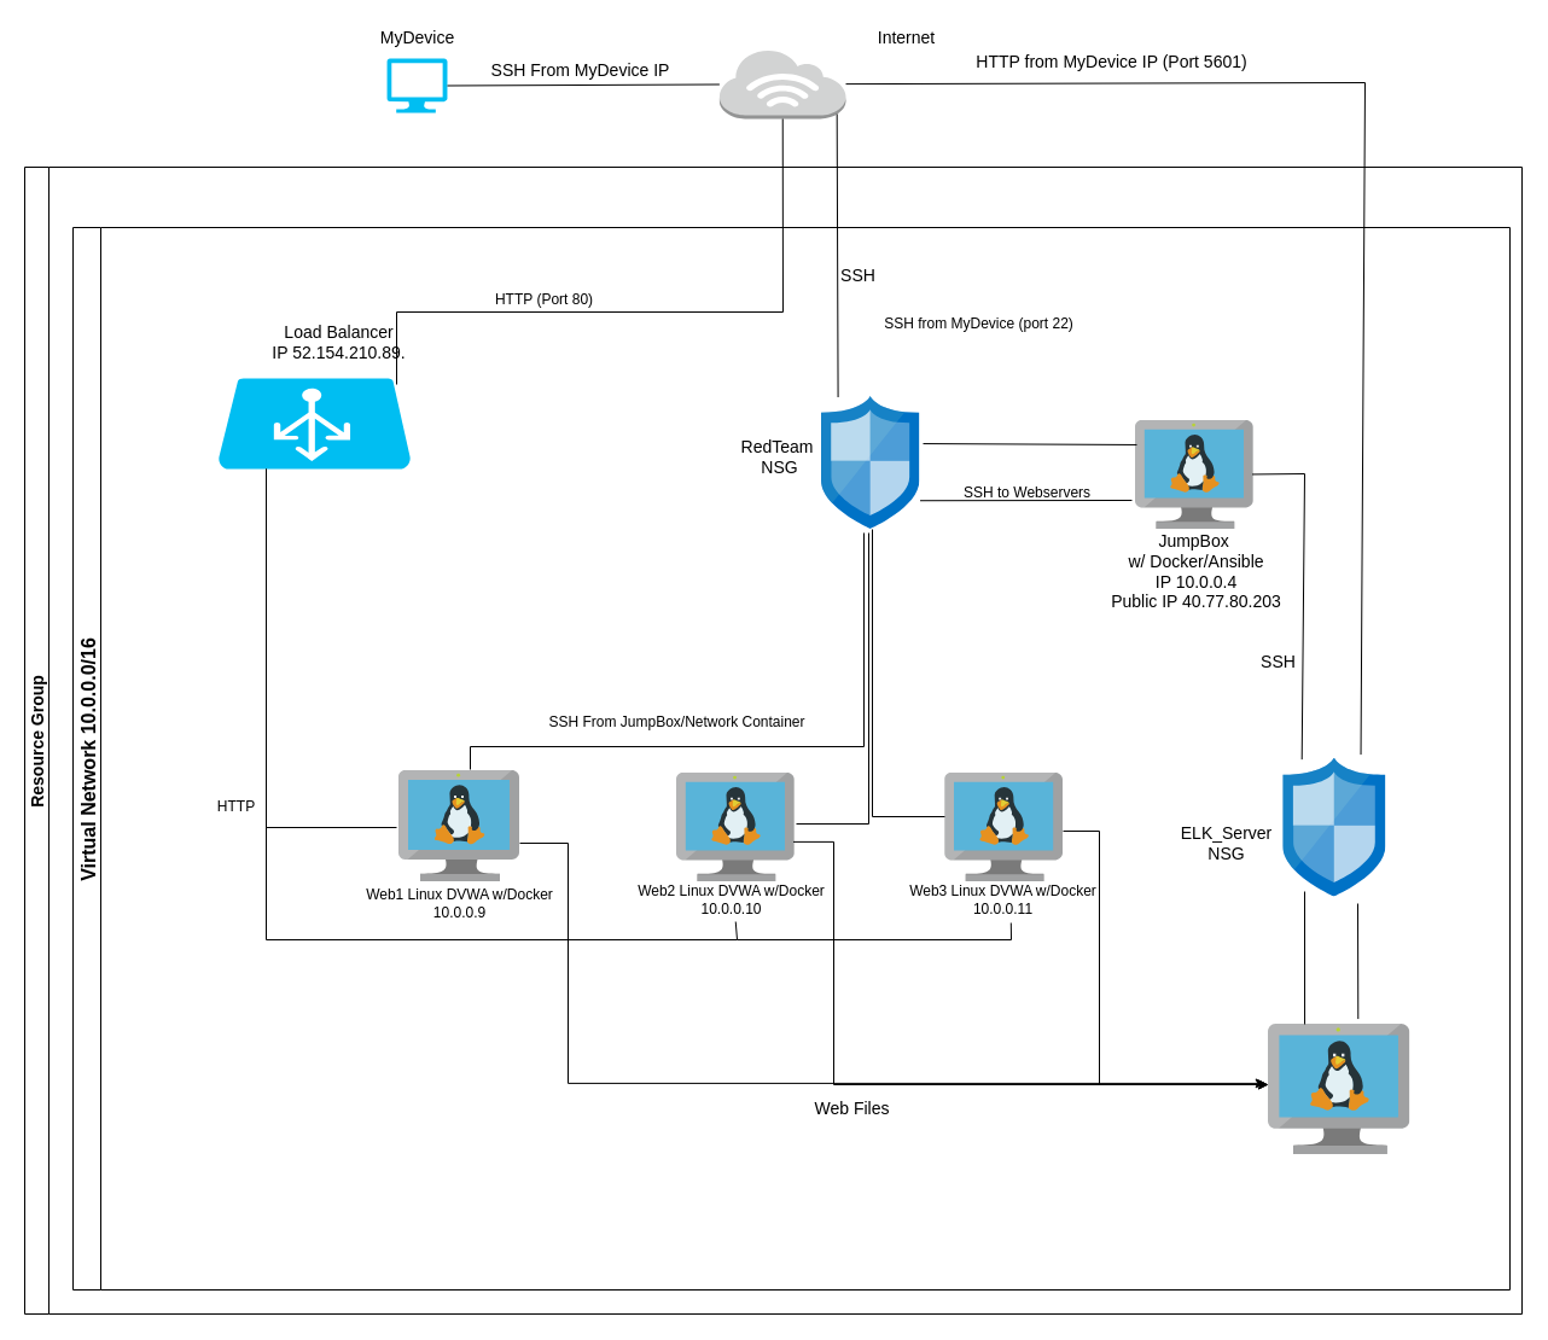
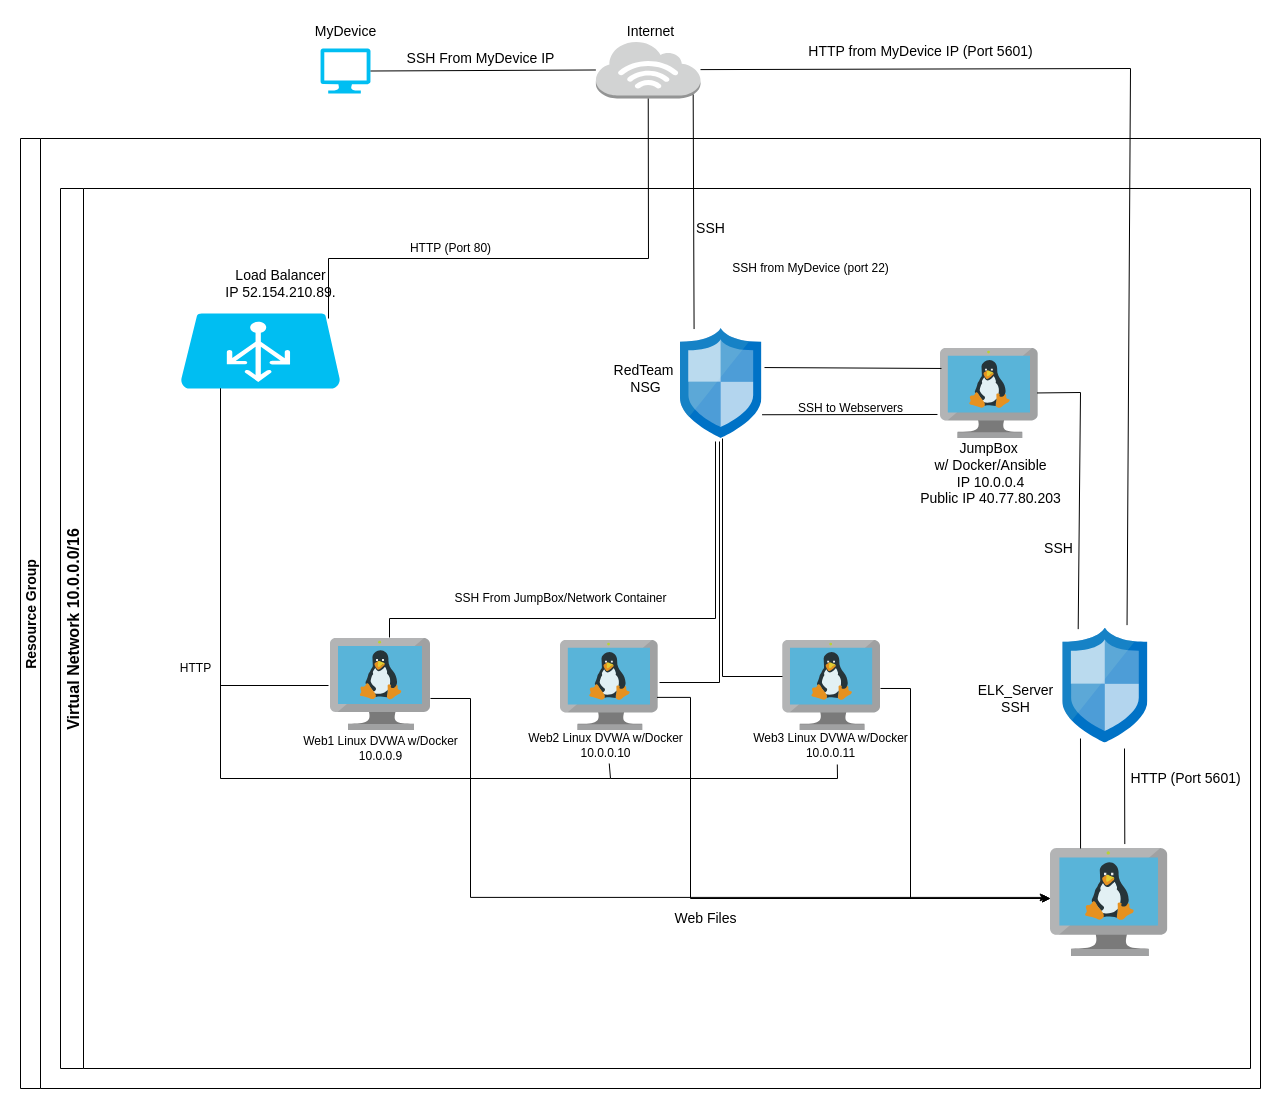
  <mxCell id="0" />
  <mxCell id="1" parent="0" />
  <mxCell id="2" value="" style="verticalLabelPosition=bottom;html=1;verticalAlign=top;align=center;strokeColor=none;fillColor=#00BEF2;shape=mxgraph.azure.computer;pointerEvents=1;fontFamily=Helvetica;" parent="1" vertex="1"><mxGeometry x="320" y="48" width="50" height="45" as="geometry" /></mxCell>
  <mxCell id="3" value="MyDevice" style="text;html=1;resizable=0;autosize=1;align=center;verticalAlign=middle;points=[];fillColor=none;strokeColor=none;rounded=0;fontFamily=Helvetica;fontSize=14;" parent="1" vertex="1"><mxGeometry x="305" y="20.5" width="80" height="20" as="geometry" /></mxCell>
  <mxCell id="4" value="" style="outlineConnect=0;dashed=0;verticalLabelPosition=bottom;verticalAlign=top;align=center;html=1;shape=mxgraph.aws3.internet_3;fillColor=#D2D3D3;gradientColor=none;fontFamily=Helvetica;fontSize=14;" parent="1" vertex="1"><mxGeometry x="595.38" y="40.5" width="104.62" height="57.5" as="geometry" /></mxCell>
- <mxCell id="5" value="Internet" style="text;html=1;resizable=0;autosize=1;align=center;verticalAlign=middle;points=[];fillColor=none;strokeColor=none;rounded=0;fontSize=14;" parent="1" vertex="1"><mxGeometry x="720" y="20.5" width="60" height="20" as="geometry" /></mxCell>
+ <mxCell id="5" value="Internet" style="text;html=1;resizable=0;autosize=1;align=center;verticalAlign=middle;points=[];fillColor=none;strokeColor=none;rounded=0;fontSize=14;" parent="1" vertex="1"><mxGeometry x="620" y="20.5" width="60" height="20" as="geometry" /></mxCell>
  <mxCell id="6" value="Resource Group" style="swimlane;horizontal=0;fontSize=14;startSize=20;" parent="1" vertex="1"><mxGeometry x="20" y="138" width="1240" height="950" as="geometry" /></mxCell>
  <mxCell id="7" value="Virtual Network 10.0.0.0/16" style="swimlane;horizontal=0;fontSize=16;" parent="1" vertex="1"><mxGeometry x="60" y="188" width="1190" height="880" as="geometry" /></mxCell>
  <mxCell id="8" value="" style="sketch=0;aspect=fixed;html=1;points=[];align=center;image;fontSize=12;image=img/lib/mscae/Network_Security_Groups_Classic.svg;" parent="7" vertex="1"><mxGeometry x="620" y="140" width="81.4" height="110" as="geometry" /></mxCell>
  <mxCell id="9" value="" style="sketch=0;aspect=fixed;html=1;points=[];align=center;image;fontSize=12;image=img/lib/mscae/VM_Linux.svg;" parent="7" vertex="1"><mxGeometry x="880" y="160" width="97.83" height="90" as="geometry" /></mxCell>
  <mxCell id="10" value="SSH from MyDevice (port 22)" style="text;html=1;align=center;verticalAlign=middle;resizable=0;points=[];autosize=1;strokeColor=none;fillColor=none;fontSize=12;" parent="7" vertex="1"><mxGeometry x="665" y="70" width="170" height="20" as="geometry" /></mxCell>
  <mxCell id="11" value="SSH to Webservers" style="text;html=1;align=center;verticalAlign=middle;resizable=0;points=[];autosize=1;strokeColor=none;fillColor=none;fontSize=12;" parent="7" vertex="1"><mxGeometry x="730" y="210" width="120" height="20" as="geometry" /></mxCell>
  <mxCell id="12" value="SSH" style="text;html=1;align=center;verticalAlign=middle;resizable=0;points=[];autosize=1;strokeColor=none;fillColor=none;fontSize=14;" parent="7" vertex="1"><mxGeometry x="630" y="30" width="40" height="20" as="geometry" /></mxCell>
  <mxCell id="13" value="" style="sketch=0;aspect=fixed;html=1;points=[];align=center;image;fontSize=12;image=img/lib/mscae/VM_Linux.svg;" parent="7" vertex="1"><mxGeometry x="270" y="450" width="100" height="92" as="geometry" /></mxCell>
  <mxCell id="14" value="" style="sketch=0;aspect=fixed;html=1;points=[];align=center;image;fontSize=12;image=img/lib/mscae/VM_Linux.svg;" parent="7" vertex="1"><mxGeometry x="500" y="452" width="97.83" height="90" as="geometry" /></mxCell>
  <mxCell id="15" value="" style="sketch=0;aspect=fixed;html=1;points=[];align=center;image;fontSize=12;image=img/lib/mscae/VM_Linux.svg;" parent="7" vertex="1"><mxGeometry x="722.17" y="452" width="97.83" height="90" as="geometry" /></mxCell>
  <mxCell id="16" value="Web2 Linux DVWA w/Docker&lt;br&gt;10.0.0.10" style="text;html=1;align=center;verticalAlign=middle;resizable=0;points=[];autosize=1;strokeColor=none;fillColor=none;fontSize=12;" parent="7" vertex="1"><mxGeometry x="460" y="542" width="170" height="30" as="geometry" /></mxCell>
  <mxCell id="17" value="Web3 Linux DVWA w/Docker&lt;br&gt;10.0.0.11" style="text;html=1;align=center;verticalAlign=middle;resizable=0;points=[];autosize=1;strokeColor=none;fillColor=none;fontSize=12;" parent="7" vertex="1"><mxGeometry x="685" y="542" width="170" height="30" as="geometry" /></mxCell>
  <mxCell id="18" value="" style="verticalLabelPosition=bottom;html=1;verticalAlign=top;align=center;strokeColor=none;fillColor=#00BEF2;shape=mxgraph.azure.azure_load_balancer;fontSize=12;" parent="7" vertex="1"><mxGeometry x="120" y="125" width="160" height="75" as="geometry" /></mxCell>
  <mxCell id="19" value="HTTP" style="text;html=1;align=center;verticalAlign=middle;resizable=0;points=[];autosize=1;strokeColor=none;fillColor=none;fontSize=12;" parent="7" vertex="1"><mxGeometry x="110" y="470" width="50" height="20" as="geometry" /></mxCell>
  <mxCell id="20" value="" style="endArrow=none;html=1;rounded=0;fontSize=12;elbow=vertical;entryX=-0.031;entryY=0.733;entryDx=0;entryDy=0;entryPerimeter=0;exitX=1.002;exitY=0.784;exitDx=0;exitDy=0;exitPerimeter=0;" parent="7" source="8" target="9" edge="1"><mxGeometry width="50" height="50" relative="1" as="geometry"><mxPoint x="700" y="230" as="sourcePoint" /><mxPoint x="830" y="240" as="targetPoint" /></mxGeometry></mxCell>
  <mxCell id="21" value="" style="endArrow=none;html=1;rounded=0;fontSize=12;elbow=vertical;entryX=0.01;entryY=0.222;entryDx=0;entryDy=0;entryPerimeter=0;exitX=1.032;exitY=0.355;exitDx=0;exitDy=0;exitPerimeter=0;" parent="7" source="8" target="9" edge="1"><mxGeometry width="50" height="50" relative="1" as="geometry"><mxPoint x="760" y="230" as="sourcePoint" /><mxPoint x="810" y="180" as="targetPoint" /></mxGeometry></mxCell>
  <mxCell id="22" value="" style="endArrow=none;html=1;rounded=0;fontSize=12;elbow=vertical;entryX=0.516;entryY=1;entryDx=0;entryDy=0;entryPerimeter=0;exitX=-0.002;exitY=0.4;exitDx=0;exitDy=0;exitPerimeter=0;" parent="7" source="15" target="8" edge="1"><mxGeometry width="50" height="50" relative="1" as="geometry"><mxPoint x="530" y="280" as="sourcePoint" /><mxPoint x="580" y="230" as="targetPoint" /><Array as="points"><mxPoint x="662" y="488" /></Array></mxGeometry></mxCell>
  <mxCell id="23" value="" style="endArrow=none;html=1;rounded=0;fontSize=12;elbow=vertical;entryX=0.479;entryY=1.027;entryDx=0;entryDy=0;entryPerimeter=0;exitX=1.012;exitY=0.467;exitDx=0;exitDy=0;exitPerimeter=0;" parent="7" source="14" target="8" edge="1"><mxGeometry width="50" height="50" relative="1" as="geometry"><mxPoint x="530" y="280" as="sourcePoint" /><mxPoint x="580" y="230" as="targetPoint" /><Array as="points"><mxPoint x="659" y="494" /></Array></mxGeometry></mxCell>
  <mxCell id="24" value="SSH From JumpBox/Network Container" style="text;html=1;align=center;verticalAlign=middle;resizable=0;points=[];autosize=1;strokeColor=none;fillColor=none;fontSize=12;" parent="7" vertex="1"><mxGeometry x="390" y="400" width="220" height="20" as="geometry" /></mxCell>
  <mxCell id="25" value="" style="endArrow=none;html=1;rounded=0;fontSize=12;elbow=vertical;entryX=0.43;entryY=1.027;entryDx=0;entryDy=0;entryPerimeter=0;exitX=0.59;exitY=-0.011;exitDx=0;exitDy=0;exitPerimeter=0;" parent="7" source="13" target="8" edge="1"><mxGeometry width="50" height="50" relative="1" as="geometry"><mxPoint x="530" y="280" as="sourcePoint" /><mxPoint x="580" y="230" as="targetPoint" /><Array as="points"><mxPoint x="329" y="430" /><mxPoint x="655" y="430" /></Array></mxGeometry></mxCell>
  <mxCell id="26" value="" style="endArrow=none;html=1;rounded=0;fontSize=12;elbow=vertical;exitX=-0.02;exitY=0.511;exitDx=0;exitDy=0;exitPerimeter=0;" parent="7" source="13" edge="1"><mxGeometry width="50" height="50" relative="1" as="geometry"><mxPoint x="530" y="280" as="sourcePoint" /><mxPoint x="160" y="200" as="targetPoint" /><Array as="points"><mxPoint x="160" y="497" /></Array></mxGeometry></mxCell>
  <mxCell id="27" value="" style="endArrow=none;html=1;rounded=0;fontSize=12;elbow=vertical;entryX=0.25;entryY=1;entryDx=0;entryDy=0;entryPerimeter=0;exitX=0.522;exitY=1.1;exitDx=0;exitDy=0;exitPerimeter=0;" parent="7" source="16" target="18" edge="1"><mxGeometry width="50" height="50" relative="1" as="geometry"><mxPoint x="530" y="280" as="sourcePoint" /><mxPoint x="580" y="230" as="targetPoint" /><Array as="points"><mxPoint x="550" y="590" /><mxPoint x="160" y="590" /></Array></mxGeometry></mxCell>
  <mxCell id="28" value="Load Balancer&lt;br style=&quot;font-size: 14px;&quot;&gt;IP 52.154.210.89." style="text;html=1;align=center;verticalAlign=middle;resizable=0;points=[];autosize=1;strokeColor=none;fillColor=none;fontSize=14;" parent="7" vertex="1"><mxGeometry x="155" y="75" width="130" height="40" as="geometry" /></mxCell>
  <mxCell id="29" value="RedTeam&amp;nbsp;&lt;br&gt;NSG" style="text;html=1;align=center;verticalAlign=middle;resizable=0;points=[];autosize=1;strokeColor=none;fillColor=none;fontSize=14;" parent="7" vertex="1"><mxGeometry x="545" y="170" width="80" height="40" as="geometry" /></mxCell>
  <mxCell id="30" value="" style="sketch=0;aspect=fixed;html=1;points=[];align=center;image;fontSize=12;image=img/lib/mscae/VM_Linux.svg;" vertex="1" parent="7"><mxGeometry x="990" y="660" width="117.39" height="108" as="geometry" /></mxCell>
  <mxCell id="31" value="" style="sketch=0;aspect=fixed;html=1;points=[];align=center;image;fontSize=12;image=img/lib/mscae/Network_Security_Groups_Classic.svg;" vertex="1" parent="7"><mxGeometry x="1002.29" y="439.5" width="85.1" height="115" as="geometry" /></mxCell>
  <mxCell id="32" value="JumpBox&amp;nbsp;&lt;br style=&quot;font-size: 14px&quot;&gt;w/ Docker/Ansible&lt;br&gt;IP 10.0.0.4&lt;br&gt;Public IP 40.77.80.203" style="text;html=1;align=center;verticalAlign=middle;resizable=0;points=[];autosize=1;strokeColor=none;fillColor=none;fontSize=14;" parent="7" vertex="1"><mxGeometry x="850" y="250" width="160" height="70" as="geometry" /></mxCell>
  <mxCell id="33" value="" style="endArrow=none;html=1;rounded=0;fontSize=14;exitX=0.181;exitY=0.01;exitDx=0;exitDy=0;exitPerimeter=0;entryX=0.987;entryY=0.494;entryDx=0;entryDy=0;entryPerimeter=0;" edge="1" parent="7" source="31" target="9"><mxGeometry width="50" height="50" relative="1" as="geometry"><mxPoint x="1023.7" y="300" as="sourcePoint" /><mxPoint x="1073.7" y="250" as="targetPoint" /><Array as="points"><mxPoint x="1020" y="204" /></Array></mxGeometry></mxCell>
- <mxCell id="34" value="ELK_Server&lt;br style=&quot;font-size: 14px;&quot;&gt;NSG" style="text;html=1;align=center;verticalAlign=middle;resizable=0;points=[];autosize=1;strokeColor=none;fillColor=none;fontSize=14;" vertex="1" parent="7"><mxGeometry x="910" y="490" width="90" height="40" as="geometry" /></mxCell>
+ <mxCell id="34" value="ELK_Server&lt;br style=&quot;font-size: 14px;&quot;&gt;SSH" style="text;html=1;align=center;verticalAlign=middle;resizable=0;points=[];autosize=1;strokeColor=none;fillColor=none;fontSize=14;" vertex="1" parent="7"><mxGeometry x="910" y="490" width="90" height="40" as="geometry" /></mxCell>
  <mxCell id="35" value="SSH" style="text;html=1;align=center;verticalAlign=middle;resizable=0;points=[];autosize=1;strokeColor=none;fillColor=none;fontSize=14;" vertex="1" parent="7"><mxGeometry x="977.83" y="350" width="40" height="20" as="geometry" /></mxCell>
  <mxCell id="36" value="" style="endArrow=none;html=1;rounded=0;fontSize=14;entryX=0.208;entryY=0.961;entryDx=0;entryDy=0;entryPerimeter=0;exitX=0.256;exitY=0;exitDx=0;exitDy=0;exitPerimeter=0;" edge="1" parent="7" source="30" target="31"><mxGeometry width="50" height="50" relative="1" as="geometry"><mxPoint x="977.83" y="622" as="sourcePoint" /><mxPoint x="1027.83" y="572" as="targetPoint" /></mxGeometry></mxCell>
+ <mxCell id="37" value="HTTP (Port 5601)" style="text;html=1;align=center;verticalAlign=middle;resizable=0;points=[];autosize=1;strokeColor=none;fillColor=none;fontSize=14;" vertex="1" parent="7"><mxGeometry x="1060" y="580" width="130" height="20" as="geometry" /></mxCell>
  <mxCell id="38" value="Web Files" style="text;html=1;align=center;verticalAlign=middle;resizable=0;points=[];autosize=1;strokeColor=none;fillColor=none;fontSize=14;" vertex="1" parent="7"><mxGeometry x="610" y="720" width="70" height="20" as="geometry" /></mxCell>
  <mxCell id="39" style="edgeStyle=orthogonalEdgeStyle;rounded=0;orthogonalLoop=1;jettySize=auto;html=1;entryX=-0.02;entryY=0.453;entryDx=0;entryDy=0;entryPerimeter=0;fontSize=14;exitX=1;exitY=0.652;exitDx=0;exitDy=0;exitPerimeter=0;" edge="1" parent="7" source="13" target="30"><mxGeometry relative="1" as="geometry"><mxPoint x="380" y="510" as="sourcePoint" /><Array as="points"><mxPoint x="410" y="510" /><mxPoint x="410" y="709" /></Array></mxGeometry></mxCell>
  <mxCell id="40" value="" style="endArrow=none;html=1;rounded=0;fontSize=14;exitX=1;exitY=0.5;exitDx=0;exitDy=0;exitPerimeter=0;" parent="1" source="2" target="4" edge="1"><mxGeometry width="50" height="50" relative="1" as="geometry"><mxPoint x="490" y="100.5" as="sourcePoint" /><mxPoint x="540" y="50.5" as="targetPoint" /></mxGeometry></mxCell>
  <mxCell id="41" value="SSH From MyDevice IP" style="text;html=1;align=center;verticalAlign=middle;resizable=0;points=[];autosize=1;strokeColor=none;fillColor=none;fontSize=14;" parent="1" vertex="1"><mxGeometry x="400" y="48" width="160" height="20" as="geometry" /></mxCell>
  <mxCell id="42" value="" style="endArrow=none;html=1;rounded=0;fontSize=14;entryX=0.93;entryY=0.93;entryDx=0;entryDy=0;entryPerimeter=0;exitX=0.167;exitY=0.005;exitDx=0;exitDy=0;exitPerimeter=0;" parent="1" source="8" target="4" edge="1"><mxGeometry width="50" height="50" relative="1" as="geometry"><mxPoint x="690" y="328" as="sourcePoint" /><mxPoint x="790" y="68" as="targetPoint" /></mxGeometry></mxCell>
  <mxCell id="43" value="Web1 Linux DVWA w/Docker&lt;br&gt;10.0.0.9" style="text;html=1;align=center;verticalAlign=middle;resizable=0;points=[];autosize=1;strokeColor=none;fillColor=none;fontSize=12;" parent="1" vertex="1"><mxGeometry x="295" y="733" width="170" height="30" as="geometry" /></mxCell>
  <mxCell id="44" value="" style="endArrow=none;html=1;rounded=0;fontSize=12;elbow=vertical;entryX=0.54;entryY=1.133;entryDx=0;entryDy=0;entryPerimeter=0;" parent="1" target="17" edge="1"><mxGeometry width="50" height="50" relative="1" as="geometry"><mxPoint x="610" y="778" as="sourcePoint" /><mxPoint x="640" y="418" as="targetPoint" /><Array as="points"><mxPoint x="837" y="778" /></Array></mxGeometry></mxCell>
  <mxCell id="45" value="" style="endArrow=none;html=1;rounded=0;fontSize=12;elbow=vertical;exitX=0.925;exitY=0.067;exitDx=0;exitDy=0;exitPerimeter=0;" parent="1" source="18" target="4" edge="1"><mxGeometry width="50" height="50" relative="1" as="geometry"><mxPoint x="590" y="468" as="sourcePoint" /><mxPoint x="640" y="418" as="targetPoint" /><Array as="points"><mxPoint x="328" y="258" /><mxPoint x="648" y="258" /></Array></mxGeometry></mxCell>
  <mxCell id="46" value="HTTP (Port 80)" style="text;html=1;align=center;verticalAlign=middle;resizable=0;points=[];autosize=1;strokeColor=none;fillColor=none;fontSize=12;" parent="1" vertex="1"><mxGeometry x="400" y="238" width="100" height="20" as="geometry" /></mxCell>
  <mxCell id="47" value="" style="endArrow=none;html=1;rounded=0;fontSize=14;exitX=0.633;exitY=-0.041;exitDx=0;exitDy=0;exitPerimeter=0;" edge="1" parent="1" source="30"><mxGeometry width="50" height="50" relative="1" as="geometry"><mxPoint x="660" y="808" as="sourcePoint" /><mxPoint x="1124" y="748" as="targetPoint" /></mxGeometry></mxCell>
  <mxCell id="48" value="" style="endArrow=none;html=1;rounded=0;fontSize=14;entryX=0.755;entryY=-0.025;entryDx=0;entryDy=0;entryPerimeter=0;" edge="1" parent="1" source="4" target="31"><mxGeometry width="50" height="50" relative="1" as="geometry"><mxPoint x="1060" y="108" as="sourcePoint" /><mxPoint x="1110" y="58" as="targetPoint" /><Array as="points"><mxPoint x="1130" y="68" /></Array></mxGeometry></mxCell>
  <mxCell id="49" value="HTTP from MyDevice IP (Port 5601)" style="text;html=1;align=center;verticalAlign=middle;resizable=0;points=[];autosize=1;strokeColor=none;fillColor=none;fontSize=14;" vertex="1" parent="1"><mxGeometry x="800" y="40.5" width="240" height="20" as="geometry" /></mxCell>
  <mxCell id="50" style="edgeStyle=orthogonalEdgeStyle;rounded=0;orthogonalLoop=1;jettySize=auto;html=1;fontSize=14;exitX=0.987;exitY=0.632;exitDx=0;exitDy=0;exitPerimeter=0;" edge="1" parent="1" source="14"><mxGeometry relative="1" as="geometry"><mxPoint x="1050" y="898" as="targetPoint" /><mxPoint x="670" y="698" as="sourcePoint" /><Array as="points"><mxPoint x="690" y="697" /><mxPoint x="690" y="898" /></Array></mxGeometry></mxCell>
  <mxCell id="51" style="edgeStyle=orthogonalEdgeStyle;rounded=0;orthogonalLoop=1;jettySize=auto;html=1;fontSize=14;exitX=1;exitY=0.533;exitDx=0;exitDy=0;exitPerimeter=0;" edge="1" parent="1" source="15"><mxGeometry relative="1" as="geometry"><mxPoint x="1050" y="898" as="targetPoint" /><mxPoint x="910" y="760" as="sourcePoint" /><Array as="points"><mxPoint x="910" y="688" /><mxPoint x="910" y="898" /></Array></mxGeometry></mxCell>
